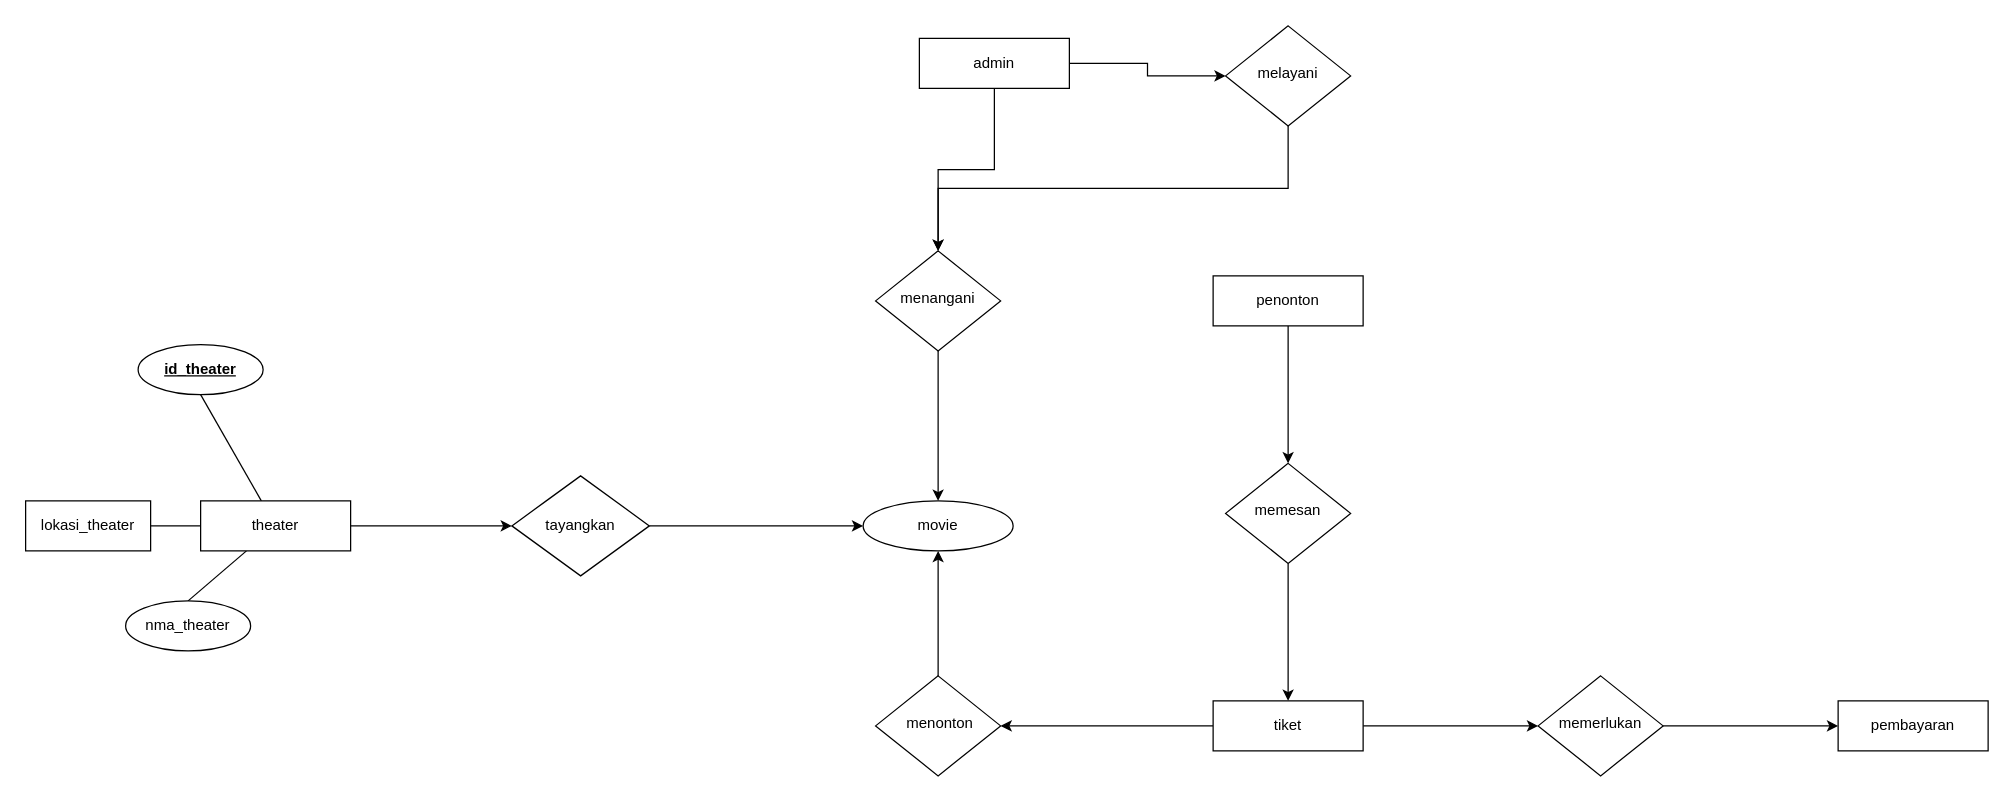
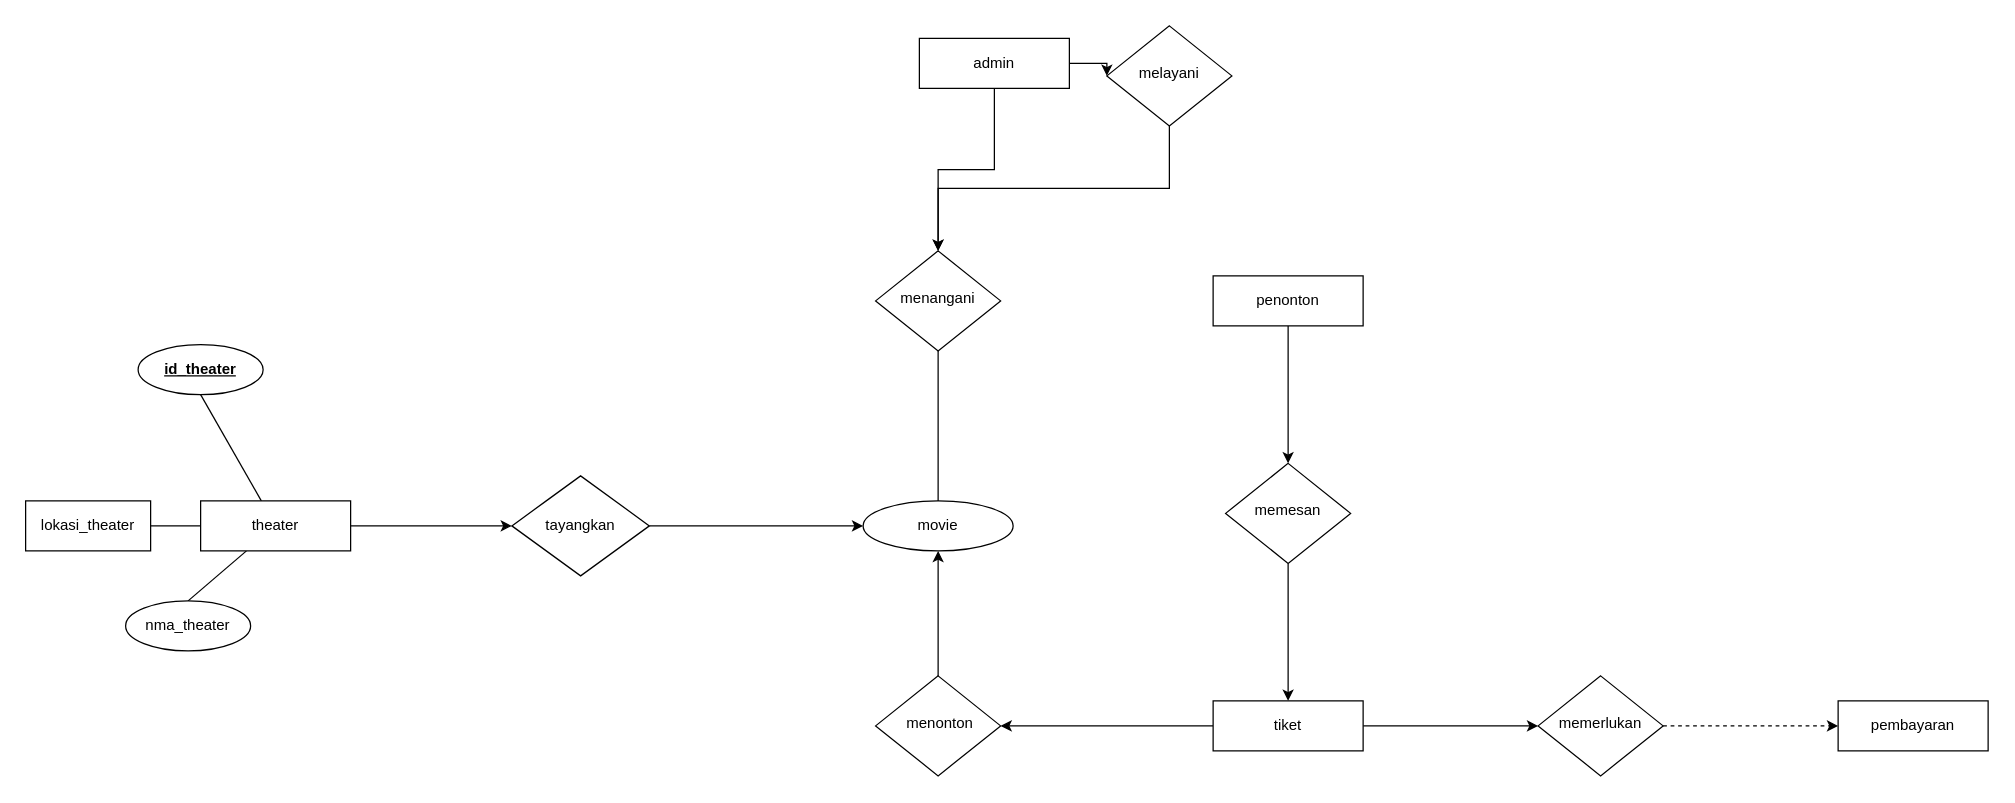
  <mxCell id="0" />
  <mxCell id="1" parent="0" />
  <mxCell id="2" style="edgeStyle=orthogonalEdgeStyle;rounded=0;orthogonalLoop=1;jettySize=auto;html=1;exitX=1;exitY=0.5;exitDx=0;exitDy=0;entryX=0;entryY=0.5;entryDx=0;entryDy=0;" parent="1" source="4" target="6" edge="1"><mxGeometry relative="1" as="geometry" /></mxCell>
  <mxCell id="3" style="edgeStyle=orthogonalEdgeStyle;rounded=0;orthogonalLoop=1;jettySize=auto;html=1;exitX=0.5;exitY=1;exitDx=0;exitDy=0;entryX=0.5;entryY=0;entryDx=0;entryDy=0;" parent="1" source="4" target="21" edge="1"><mxGeometry relative="1" as="geometry" /></mxCell>
  <mxCell id="4" value="admin" style="rounded=1;whiteSpace=wrap;html=1;fontSize=12;glass=0;strokeWidth=1;shadow=0;arcSize=0;" parent="1" vertex="1"><mxGeometry x="735" y="30" width="120" height="40" as="geometry" /></mxCell>
  <mxCell id="5" style="edgeStyle=orthogonalEdgeStyle;rounded=0;orthogonalLoop=1;jettySize=auto;html=1;exitX=0.5;exitY=1;exitDx=0;exitDy=0;" parent="1" source="6" target="21" edge="1"><mxGeometry relative="1" as="geometry" /></mxCell>
- <mxCell id="6" value="melayani" style="rhombus;whiteSpace=wrap;html=1;shadow=0;fontFamily=Helvetica;fontSize=12;align=center;strokeWidth=1;spacing=6;spacingTop=-4;" parent="1" vertex="1"><mxGeometry x="980" y="20" width="100" height="80" as="geometry" /></mxCell>
+ <mxCell id="6" value="melayani" style="rhombus;whiteSpace=wrap;html=1;shadow=0;fontFamily=Helvetica;fontSize=12;align=center;strokeWidth=1;spacing=6;spacingTop=-4;" parent="1" vertex="1"><mxGeometry x="885" y="20" width="100" height="80" as="geometry" /></mxCell>
  <mxCell id="7" value="movie" style="ellipse;whiteSpace=wrap;html=1;fontSize=12;glass=0;strokeWidth=1;shadow=0;arcSize=0;" parent="1" vertex="1"><mxGeometry x="690" y="400" width="120" height="40" as="geometry" /></mxCell>
  <mxCell id="8" style="edgeStyle=orthogonalEdgeStyle;rounded=0;orthogonalLoop=1;jettySize=auto;html=1;exitX=0.5;exitY=1;exitDx=0;exitDy=0;entryX=0.5;entryY=0;entryDx=0;entryDy=0;" parent="1" source="9" target="14" edge="1"><mxGeometry relative="1" as="geometry" /></mxCell>
  <mxCell id="9" value="memesan" style="rhombus;whiteSpace=wrap;html=1;shadow=0;fontFamily=Helvetica;fontSize=12;align=center;strokeWidth=1;spacing=6;spacingTop=-4;" parent="1" vertex="1"><mxGeometry x="980" y="370" width="100" height="80" as="geometry" /></mxCell>
  <mxCell id="10" style="edgeStyle=orthogonalEdgeStyle;rounded=0;orthogonalLoop=1;jettySize=auto;html=1;exitX=0.5;exitY=1;exitDx=0;exitDy=0;entryX=0.5;entryY=0;entryDx=0;entryDy=0;" parent="1" source="11" target="9" edge="1"><mxGeometry relative="1" as="geometry" /></mxCell>
  <mxCell id="11" value="penonton" style="rounded=1;whiteSpace=wrap;html=1;fontSize=12;glass=0;strokeWidth=1;shadow=0;arcSize=0;" parent="1" vertex="1"><mxGeometry x="970" y="220" width="120" height="40" as="geometry" /></mxCell>
  <mxCell id="12" style="edgeStyle=orthogonalEdgeStyle;rounded=0;orthogonalLoop=1;jettySize=auto;html=1;entryX=0;entryY=0.5;entryDx=0;entryDy=0;exitX=1;exitY=0.5;exitDx=0;exitDy=0;" parent="1" source="14" target="17" edge="1"><mxGeometry relative="1" as="geometry"><mxPoint x="1140" y="670" as="sourcePoint" /></mxGeometry></mxCell>
  <mxCell id="13" style="edgeStyle=orthogonalEdgeStyle;rounded=0;orthogonalLoop=1;jettySize=auto;html=1;exitX=0;exitY=0.5;exitDx=0;exitDy=0;entryX=1;entryY=0.5;entryDx=0;entryDy=0;" parent="1" source="14" target="19" edge="1"><mxGeometry relative="1" as="geometry" /></mxCell>
  <mxCell id="14" value="tiket" style="rounded=1;whiteSpace=wrap;html=1;fontSize=12;glass=0;strokeWidth=1;shadow=0;arcSize=0;" parent="1" vertex="1"><mxGeometry x="970" y="560" width="120" height="40" as="geometry" /></mxCell>
  <mxCell id="15" value="pembayaran" style="rounded=1;whiteSpace=wrap;html=1;fontSize=12;glass=0;strokeWidth=1;shadow=0;arcSize=0;" parent="1" vertex="1"><mxGeometry x="1470" y="560" width="120" height="40" as="geometry" /></mxCell>
- <mxCell id="16" value="" style="edgeStyle=orthogonalEdgeStyle;rounded=0;orthogonalLoop=1;jettySize=auto;html=1;exitX=1;exitY=0.5;exitDx=0;exitDy=0;entryX=0;entryY=0.5;entryDx=0;entryDy=0;" parent="1" source="17" target="15" edge="1"><mxGeometry relative="1" as="geometry" /></mxCell>
+ <mxCell id="16" value="" style="edgeStyle=orthogonalEdgeStyle;rounded=0;orthogonalLoop=1;jettySize=auto;html=1;exitX=1;exitY=0.5;exitDx=0;exitDy=0;entryX=0;entryY=0.5;entryDx=0;entryDy=0;dashed=1;" parent="1" source="17" target="15" edge="1"><mxGeometry relative="1" as="geometry" /></mxCell>
  <mxCell id="17" value="memerlukan" style="rhombus;whiteSpace=wrap;html=1;shadow=0;fontFamily=Helvetica;fontSize=12;align=center;strokeWidth=1;spacing=6;spacingTop=-4;" parent="1" vertex="1"><mxGeometry x="1230" y="540" width="100" height="80" as="geometry" /></mxCell>
  <mxCell id="18" style="edgeStyle=orthogonalEdgeStyle;rounded=0;orthogonalLoop=1;jettySize=auto;html=1;exitX=0.5;exitY=0;exitDx=0;exitDy=0;entryX=0.5;entryY=1;entryDx=0;entryDy=0;" parent="1" source="19" target="7" edge="1"><mxGeometry relative="1" as="geometry" /></mxCell>
  <mxCell id="19" value="&amp;nbsp;menonton" style="rhombus;whiteSpace=wrap;html=1;shadow=0;fontFamily=Helvetica;fontSize=12;align=center;strokeWidth=1;spacing=6;spacingTop=-4;" parent="1" vertex="1"><mxGeometry x="700" y="540" width="100" height="80" as="geometry" /></mxCell>
- <mxCell id="20" style="edgeStyle=orthogonalEdgeStyle;rounded=0;orthogonalLoop=1;jettySize=auto;html=1;exitX=0.5;exitY=1;exitDx=0;exitDy=0;entryX=0.5;entryY=0;entryDx=0;entryDy=0;" parent="1" source="21" target="7" edge="1"><mxGeometry relative="1" as="geometry" /></mxCell>
+ <mxCell id="20" style="edgeStyle=orthogonalEdgeStyle;rounded=0;orthogonalLoop=1;jettySize=auto;html=1;exitX=0.5;exitY=1;exitDx=0;exitDy=0;entryX=0.5;entryY=0;entryDx=0;entryDy=0;endArrow=none;" parent="1" source="21" target="7" edge="1"><mxGeometry relative="1" as="geometry" /></mxCell>
  <mxCell id="21" value="menangani" style="rhombus;whiteSpace=wrap;html=1;shadow=0;fontFamily=Helvetica;fontSize=12;align=center;strokeWidth=1;spacing=6;spacingTop=-4;" parent="1" vertex="1"><mxGeometry x="700" y="200" width="100" height="80" as="geometry" /></mxCell>
  <mxCell id="22" style="edgeStyle=orthogonalEdgeStyle;rounded=0;orthogonalLoop=1;jettySize=auto;html=1;exitX=1;exitY=0.5;exitDx=0;exitDy=0;entryX=0;entryY=0.5;entryDx=0;entryDy=0;" parent="1" source="26" target="28" edge="1"><mxGeometry relative="1" as="geometry" /></mxCell>
  <mxCell id="23" style="rounded=0;orthogonalLoop=1;jettySize=auto;html=1;entryX=0.5;entryY=1;entryDx=0;entryDy=0;endArrow=none;endFill=0;" edge="1" parent="1" source="26" target="29"><mxGeometry relative="1" as="geometry" /></mxCell>
  <mxCell id="24" style="rounded=0;orthogonalLoop=1;jettySize=auto;html=1;entryX=0.5;entryY=0;entryDx=0;entryDy=0;endArrow=none;endFill=0;" edge="1" parent="1" source="26" target="30"><mxGeometry relative="1" as="geometry" /></mxCell>
  <mxCell id="25" value="" style="edgeStyle=orthogonalEdgeStyle;rounded=0;orthogonalLoop=1;jettySize=auto;html=1;endArrow=none;endFill=0;" edge="1" parent="1" source="26" target="31"><mxGeometry relative="1" as="geometry" /></mxCell>
  <mxCell id="26" value="theater" style="rounded=1;whiteSpace=wrap;html=1;fontSize=12;glass=0;strokeWidth=1;shadow=0;arcSize=0;" parent="1" vertex="1"><mxGeometry x="160" y="400" width="120" height="40" as="geometry" /></mxCell>
  <mxCell id="27" style="edgeStyle=orthogonalEdgeStyle;rounded=0;orthogonalLoop=1;jettySize=auto;html=1;exitX=1;exitY=0.5;exitDx=0;exitDy=0;entryX=0;entryY=0.5;entryDx=0;entryDy=0;" parent="1" source="28" target="7" edge="1"><mxGeometry relative="1" as="geometry" /></mxCell>
  <mxCell id="28" value="tayangkan" style="rhombus;whiteSpace=wrap;html=1;rounded=1;glass=0;strokeWidth=1;shadow=0;arcSize=0;" parent="1" vertex="1"><mxGeometry x="409" y="380" width="110" height="80" as="geometry" /></mxCell>
  <mxCell id="29" value="id_theater" style="ellipse;whiteSpace=wrap;html=1;fontStyle=5" vertex="1" parent="1"><mxGeometry x="110" y="275" width="100" height="40" as="geometry" /></mxCell>
  <mxCell id="30" value="nma_theater" style="ellipse;whiteSpace=wrap;html=1;" vertex="1" parent="1"><mxGeometry x="100" y="480" width="100" height="40" as="geometry" /></mxCell>
  <mxCell id="31" value="lokasi_theater" style="whiteSpace=wrap;html=1;rounded=0;" vertex="1" parent="1"><mxGeometry x="20" y="400" width="100" height="40" as="geometry" /></mxCell>
